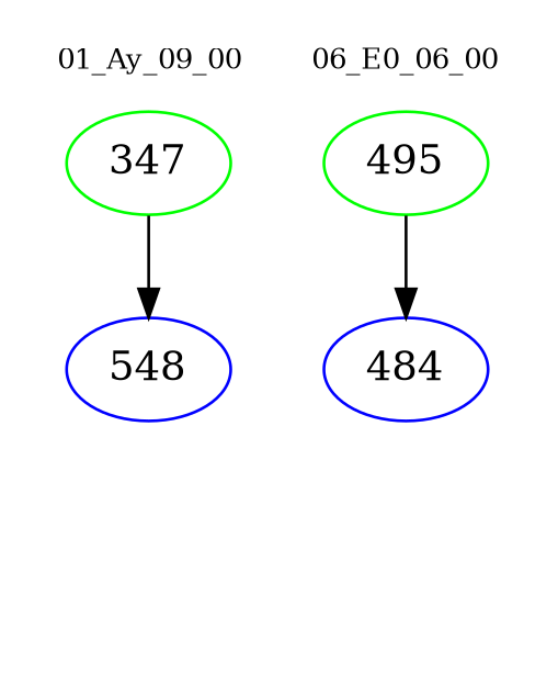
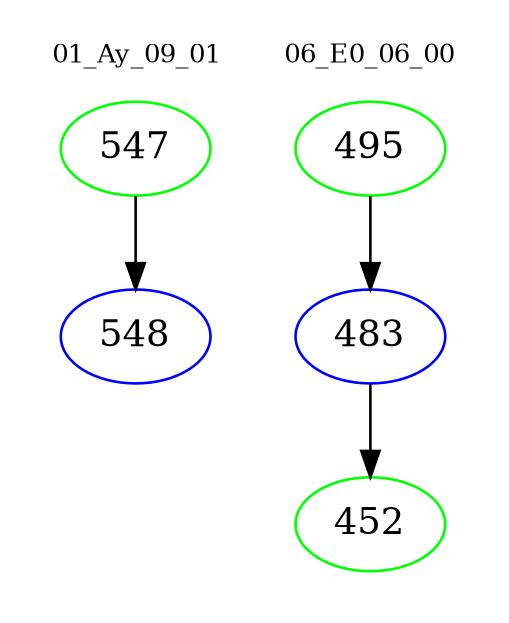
  digraph {
    node [color=green]
    edge [color=black]
-   n1 [label=347]
+   n1 [label=547]
    n2 [color=blue label=548]
    n3 [label=495]
-   n4 [color=blue label=484]
+   n4 [color=blue label=483]
+   n5 [label=452]
    subgraph cluster_1 {
      color=white
      fontsize=10
-     label="01_Ay_09_00"
+     label="01_Ay_09_01"
      n1
      n2
    }
    subgraph cluster_2 {
      color=white
      fontsize=10
      label="06_E0_06_00"
      n3
      n4
+     n5
    }
    n1 -> n2
    n3 -> n4
+   n4 -> n5
  }
